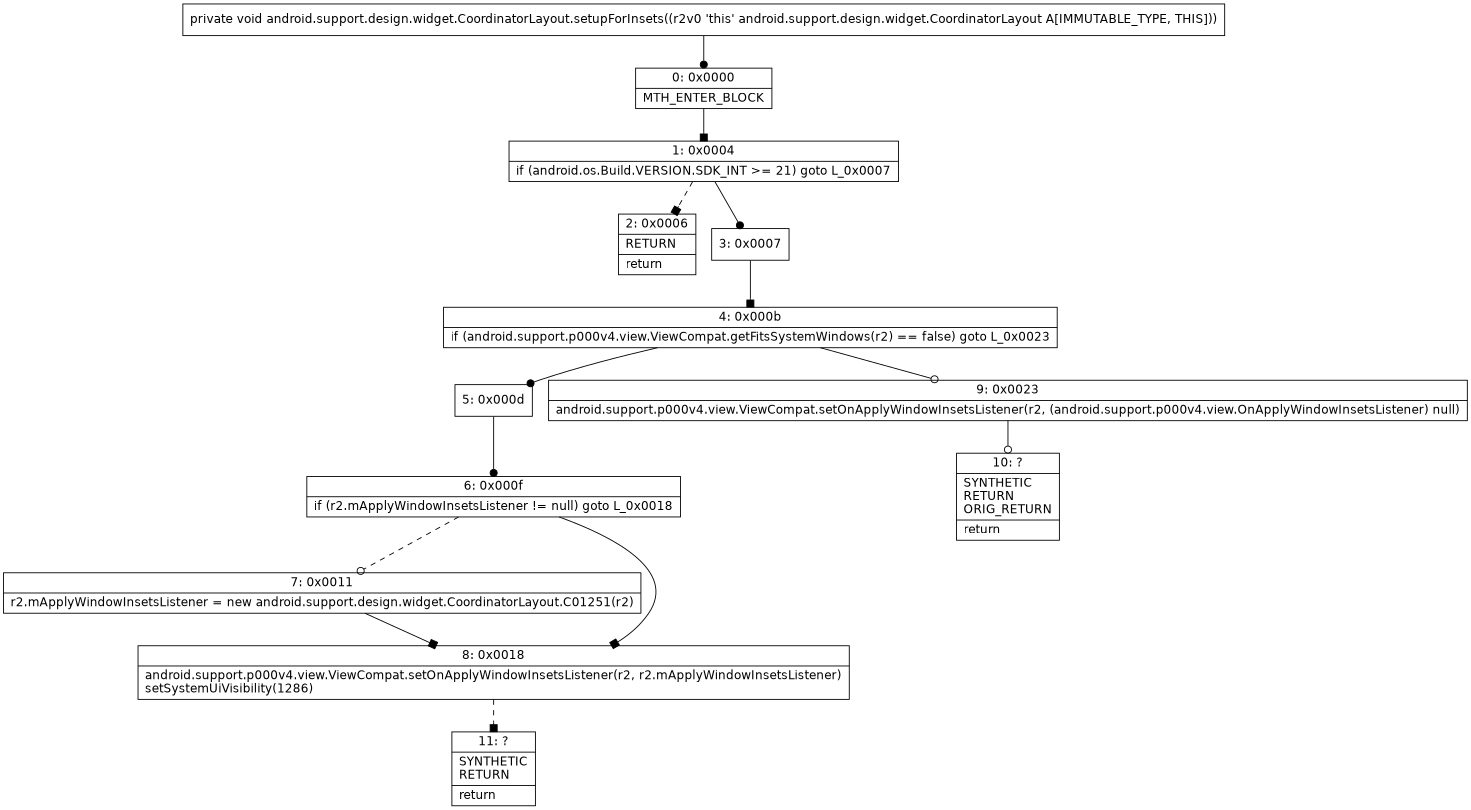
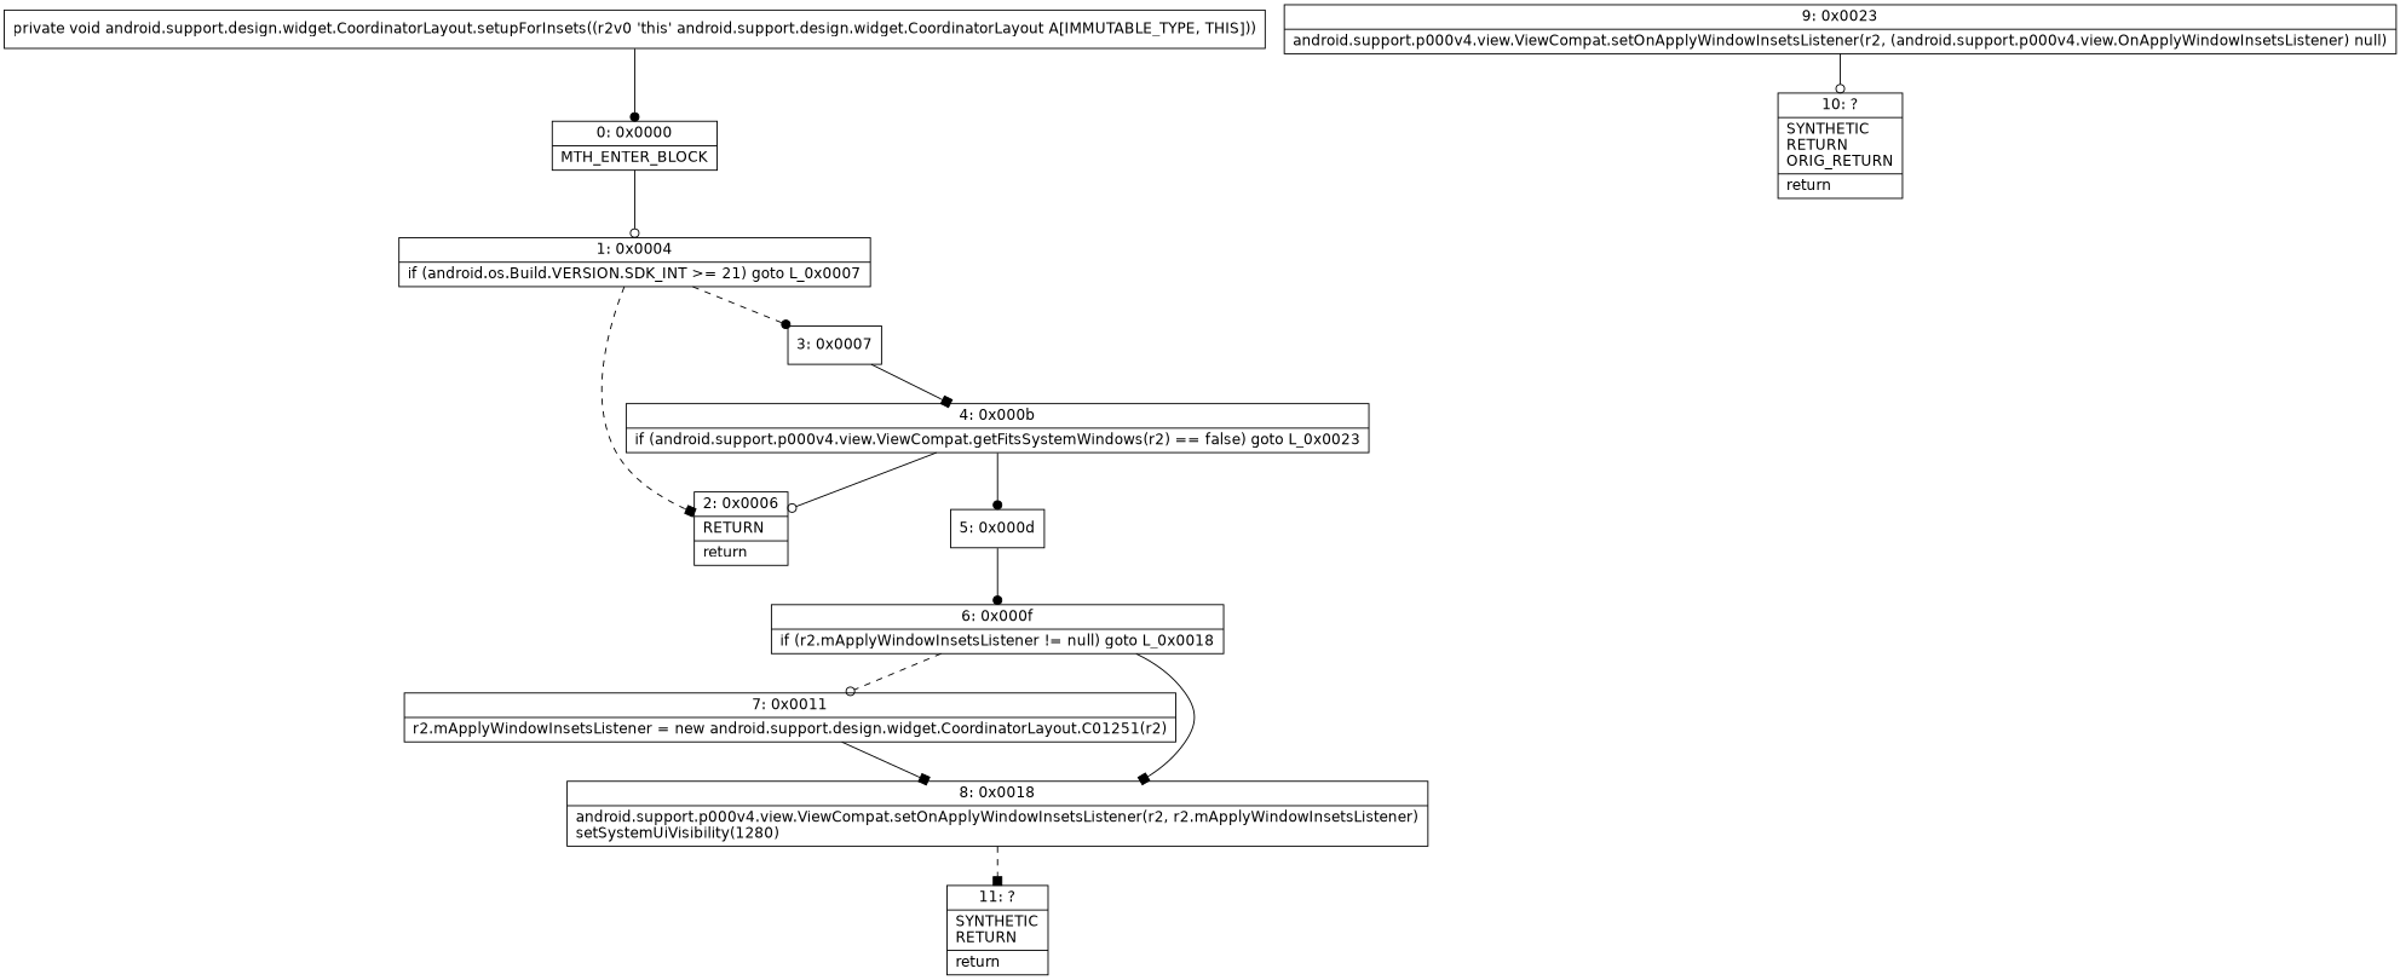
  digraph {
    fontname="DejaVu Sans"
    node [fontname="DejaVu Sans" shape=record]
    edge [arrowhead=box fontname="DejaVu Sans"]
    n1 [label="{0\:\ 0x0000|MTH_ENTER_BLOCK\l}"]
    n2 [label="{1\:\ 0x0004|if (android.os.Build.VERSION.SDK_INT \>= 21) goto L_0x0007\l}"]
    n3 [label="{2\:\ 0x0006|RETURN\l|return\l}"]
    n4 [label="{3\:\ 0x0007}"]
    n5 [label="{4\:\ 0x000b|if (android.support.p000v4.view.ViewCompat.getFitsSystemWindows(r2) == false) goto L_0x0023\l}"]
    n6 [label="{5\:\ 0x000d}"]
    n7 [label="{9\:\ 0x0023|android.support.p000v4.view.ViewCompat.setOnApplyWindowInsetsListener(r2, (android.support.p000v4.view.OnApplyWindowInsetsListener) null)\l}"]
    n8 [label="{6\:\ 0x000f|if (r2.mApplyWindowInsetsListener != null) goto L_0x0018\l}"]
    n9 [label="{10\:\ ?|SYNTHETIC\lRETURN\lORIG_RETURN\l|return\l}"]
    n10 [label="{7\:\ 0x0011|r2.mApplyWindowInsetsListener = new android.support.design.widget.CoordinatorLayout.C01251(r2)\l}"]
-   n11 [label="{8\:\ 0x0018|android.support.p000v4.view.ViewCompat.setOnApplyWindowInsetsListener(r2, r2.mApplyWindowInsetsListener)\lsetSystemUiVisibility(1286)\l}"]
+   n11 [label="{8\:\ 0x0018|android.support.p000v4.view.ViewCompat.setOnApplyWindowInsetsListener(r2, r2.mApplyWindowInsetsListener)\lsetSystemUiVisibility(1280)\l}"]
    n12 [label="{11\:\ ?|SYNTHETIC\lRETURN\l|return\l}"]
    n13 [label="{private void android.support.design.widget.CoordinatorLayout.setupForInsets((r2v0 'this' android.support.design.widget.CoordinatorLayout A[IMMUTABLE_TYPE, THIS])) }"]
-   n1 -> n2
+   n1 -> n2 [arrowhead=odot]
    n2 -> n3 [style=dashed]
-   n2 -> n4 [arrowhead=dot]
+   n2 -> n4 [arrowhead=dot style=dashed]
    n4 -> n5
    n5 -> n6 [arrowhead=dot style=solid]
-   n5 -> n7 [arrowhead=odot]
+   n5 -> n3 [arrowhead=odot]
    n6 -> n8 [arrowhead=dot]
    n7 -> n9 [arrowhead=odot]
    n8 -> n10 [arrowhead=odot style=dashed]
    n8 -> n11
    n10 -> n11
    n11 -> n12 [style=dashed]
    n13 -> n1 [arrowhead=dot]
  }
